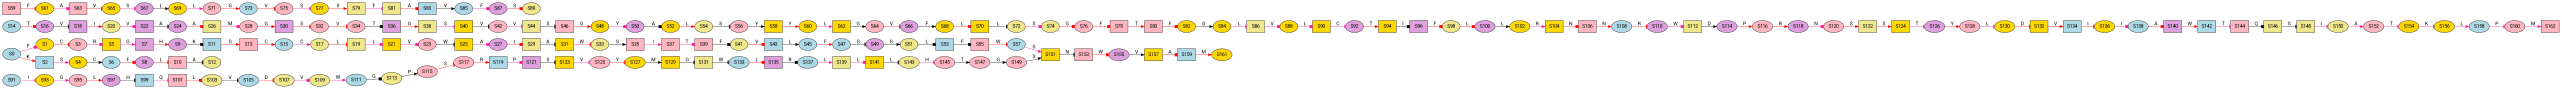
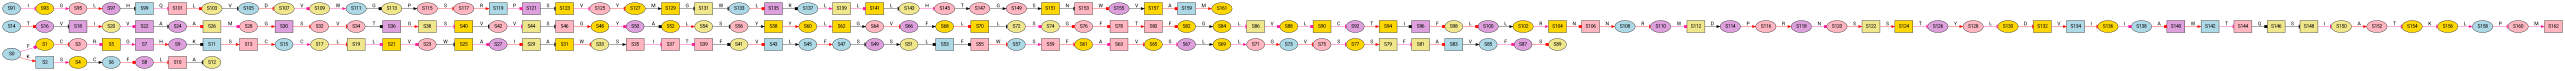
  strict digraph {
    fontname=Roboto
    rankdir=LR
    node [fillcolor=gold fontname=Roboto shape=ellipse style=filled]
    edge [arrowhead=normal color=red fontname=Roboto]
    S0 [fillcolor=lightblue]
    S1
    S2 [fillcolor=lightblue shape=box]
    S3 [fillcolor=lightpink]
    S4
    S5 [shape=box]
    S6 [fillcolor=lightblue]
    S7 [fillcolor=plum shape=box]
    S8 [fillcolor=plum]
    S9 [fillcolor=plum]
    S10 [fillcolor=lightpink shape=box]
    S11 [fillcolor=lightblue shape=box]
    S12 [fillcolor=khaki]
    S13 [fillcolor=lightpink shape=box]
    S15 [fillcolor=lightblue]
    S14 [fillcolor=lightblue]
    S16 [fillcolor=plum]
    S17 [fillcolor=khaki]
    S18 [fillcolor=plum shape=box]
    S19 [fillcolor=khaki shape=box]
    S20 [fillcolor=khaki]
    S21 [shape=box]
    S22 [fillcolor=plum shape=box]
    S23 [fillcolor=lightpink]
    S24 [fillcolor=plum]
    S25 [shape=box]
    S26 [fillcolor=khaki shape=box]
    S27 [fillcolor=plum]
    S28 [fillcolor=lightpink]
    S29 [fillcolor=khaki shape=box]
    S30 [fillcolor=plum shape=box]
    S31 [shape=box]
    S32 [fillcolor=lightpink]
    S33 [fillcolor=khaki]
    S34 [fillcolor=lightpink]
    S35 [fillcolor=lightpink shape=box]
    S36 [fillcolor=plum shape=box]
    S37 [fillcolor=lightpink shape=box]
    S38 [fillcolor=khaki shape=box]
    S39 [fillcolor=lightpink shape=box]
    S40 [shape=box]
    S41 [fillcolor=khaki]
    S42 [fillcolor=lightpink]
    S43 [fillcolor=lightblue shape=box]
    S44 [fillcolor=khaki shape=box]
    S45 [fillcolor=lightblue]
    S46 [fillcolor=lightpink shape=box]
    S47 [fillcolor=lightblue]
    S48
    S49 [fillcolor=plum]
    S50 [fillcolor=plum]
    S51 [fillcolor=khaki]
    S52
    S53 [fillcolor=lightblue shape=box]
    S54 [fillcolor=khaki]
    S55 [fillcolor=lightpink shape=box]
    S56 [fillcolor=lightpink]
    S57 [fillcolor=lightblue]
    S58 [shape=box]
    S59 [fillcolor=lightpink shape=box]
    S60
    S61
    S62 [shape=box]
    S63 [fillcolor=lightpink shape=box]
    S64 [fillcolor=lightpink]
    S65
    S66 [fillcolor=plum]
    S67 [fillcolor=plum]
    S68
    S69
    S70 [shape=box]
    S71 [fillcolor=lightpink]
    S72 [fillcolor=khaki]
    S73 [fillcolor=lightblue]
    S74 [fillcolor=khaki]
    S75 [fillcolor=lightpink]
    S76 [fillcolor=lightpink]
    S77
    S78 [fillcolor=lightpink shape=box]
    S79 [fillcolor=khaki shape=box]
    S80 [fillcolor=lightpink shape=box]
    S81 [fillcolor=khaki shape=box]
    S82
    S83 [fillcolor=lightblue shape=box]
    S84
    S85 [fillcolor=lightblue]
    S86 [fillcolor=khaki shape=box]
    S87 [fillcolor=plum]
    S88
    S89 [fillcolor=khaki]
    S90 [shape=box]
    S92 [fillcolor=plum]
    S91 [fillcolor=lightblue]
    S93
    S94 [shape=box]
    S95 [fillcolor=lightpink]
    S96 [fillcolor=plum shape=box]
    S97 [fillcolor=plum]
    S98 [fillcolor=khaki]
    S99 [fillcolor=lightblue shape=box]
    S100 [fillcolor=plum]
    S101 [fillcolor=lightpink shape=box]
    S102
    S103 [fillcolor=khaki]
    S104 [shape=box]
    S105 [fillcolor=lightblue]
    S106 [fillcolor=lightpink shape=box]
    S107 [fillcolor=khaki]
    S108 [fillcolor=lightblue]
    S109 [fillcolor=khaki]
    S110 [fillcolor=plum]
    S111 [fillcolor=lightblue]
    S112 [fillcolor=khaki shape=box]
    S113 [fillcolor=khaki]
    S114 [fillcolor=plum]
    S115 [fillcolor=lightpink]
    S116 [fillcolor=lightpink]
    S117 [fillcolor=lightpink]
    S118 [fillcolor=plum]
    S119 [fillcolor=lightblue shape=box]
    S120 [fillcolor=lightpink]
    S121 [fillcolor=plum shape=box]
    S122 [fillcolor=khaki shape=box]
    S123 [shape=box]
    S124 [shape=box]
    S125 [fillcolor=lightpink]
    S126 [fillcolor=plum]
    S127
    S128 [fillcolor=lightpink]
    S129 [shape=box]
    S130
    S131 [fillcolor=khaki shape=box]
    S132 [shape=box]
    S133 [fillcolor=lightblue]
    S134 [fillcolor=lightblue shape=box]
    S135 [fillcolor=plum shape=box]
    S136
    S137 [fillcolor=lightblue]
    S138 [fillcolor=lightblue]
    S139 [fillcolor=khaki shape=box]
    S140 [fillcolor=plum shape=box]
    S141 [shape=box]
    S142 [fillcolor=lightblue shape=box]
    S143 [fillcolor=khaki]
    S144 [fillcolor=lightpink shape=box]
    S145 [fillcolor=lightpink]
    S146 [fillcolor=khaki shape=box]
    S147 [fillcolor=lightpink]
    S148 [fillcolor=khaki shape=box]
    S149 [fillcolor=lightpink]
    S150 [fillcolor=khaki]
    S151 [shape=box]
    S152 [fillcolor=lightpink]
    S153 [fillcolor=lightpink shape=box]
    S154
    S155 [fillcolor=plum]
    S156
    S157 [shape=box]
    S158 [fillcolor=lightblue]
    S159 [fillcolor=lightblue shape=box]
    S160 [fillcolor=lightpink]
    S161
    S162 [fillcolor=lightpink shape=box]
    S0 -> S1 [arrowhead=box color=deeppink label=F]
    S0 -> S2 [label=K]
    S1 -> S3 [arrowhead=tee label=C]
    S2 -> S4 [color=deeppink label=S]
    S3 -> S5 [arrowhead=box color=deeppink label=R]
    S4 -> S6 [color=black label=C]
    S5 -> S7 [color=deeppink label=G]
    S6 -> S8 [arrowhead=box label=F]
    S7 -> S9 [label=H]
    S8 -> S10 [arrowhead=tee label=L]
    S9 -> S11 [arrowhead=box color=black label=K]
    S10 -> S12 [arrowhead=tee color=black label=A]
    S11 -> S13 [label=S]
    S13 -> S15 [label=C]
    S15 -> S17 [color=deeppink label=C]
    S14 -> S16 [arrowhead=box label=T]
    S16 -> S18 [arrowhead=tee color=black label=V]
    S17 -> S19 [arrowhead=tee label=L]
    S18 -> S20 [label=I]
    S19 -> S21 [arrowhead=box color=deeppink label=L]
    S20 -> S22 [arrowhead=box color=deeppink label=V]
    S21 -> S23 [arrowhead=box color=deeppink label=V]
    S22 -> S24 [arrowhead=tee color=black label=A]
    S23 -> S25 [arrowhead=tee color=black label=W]
    S24 -> S26 [arrowhead=box label=A]
    S25 -> S27 [arrowhead=box color=deeppink label=A]
    S26 -> S28 [arrowhead=box color=deeppink label=M]
    S27 -> S29 [arrowhead=box label=I]
    S28 -> S30 [label=G]
    S29 -> S31 [arrowhead=tee color=black label=A]
    S30 -> S32 [arrowhead=tee label=S]
    S31 -> S33 [arrowhead=tee label=W]
    S32 -> S34 [arrowhead=tee label=V]
    S33 -> S35 [color=black label=S]
    S34 -> S36 [arrowhead=box color=black label=T]
-   S35 -> S37 [color=deeppink label=I]
+   S35 -> S37 [arrowhead=tee color=deeppink label=I]
    S36 -> S38 [label=G]
    S37 -> S39 [arrowhead=box color=deeppink label=T]
    S38 -> S40 [arrowhead=tee color=deeppink label=S]
    S39 -> S41 [arrowhead=box color=black label=F]
    S40 -> S42 [arrowhead=tee color=black label=V]
    S41 -> S43 [arrowhead=box label=V]
    S42 -> S44 [arrowhead=tee color=deeppink label=V]
    S43 -> S45 [color=black label=L]
    S44 -> S46 [arrowhead=tee color=black label=S]
    S45 -> S47 [label=F]
    S46 -> S48 [label=G]
    S47 -> S49 [arrowhead=tee color=black label=S]
    S48 -> S50 [arrowhead=box color=deeppink label=Y]
    S49 -> S51 [color=black label=S]
    S50 -> S52 [arrowhead=box color=black label=A]
    S51 -> S53 [arrowhead=box color=black label=L]
    S52 -> S54 [label=L]
    S53 -> S55 [arrowhead=box color=black label=F]
    S54 -> S56 [arrowhead=tee color=black label=S]
    S55 -> S57 [arrowhead=tee label=W]
    S56 -> S58 [color=black label=Y]
-   S57 -> S151 [color=deeppink label=S]
+   S57 -> S59 [color=deeppink label=S]
    S58 -> S60 [label=Y]
    S59 -> S61 [arrowhead=tee label=F]
    S60 -> S62 [color=deeppink label=L]
    S61 -> S63 [arrowhead=box color=deeppink label=A]
    S62 -> S64 [color=black label=G]
    S63 -> S65 [arrowhead=tee label=V]
    S64 -> S66 [arrowhead=tee label=V]
    S65 -> S67 [arrowhead=tee color=deeppink label=S]
    S66 -> S68 [color=black label=F]
    S67 -> S69 [color=black label=L]
    S68 -> S70 [arrowhead=box label=L]
    S69 -> S71 [color=deeppink label=L]
    S70 -> S72 [arrowhead=tee color=black label=L]
    S71 -> S73 [label=G]
    S72 -> S74 [arrowhead=box color=deeppink label=S]
    S73 -> S75 [arrowhead=tee label=V]
    S74 -> S76 [arrowhead=box label=G]
    S75 -> S77 [arrowhead=tee color=deeppink label=S]
    S76 -> S78 [arrowhead=box label=F]
    S77 -> S79 [label=S]
    S78 -> S80 [label=T]
    S79 -> S81 [arrowhead=tee color=deeppink label=F]
    S80 -> S82 [arrowhead=box label=F]
    S81 -> S83 [arrowhead=box label=A]
    S82 -> S84 [color=black label=G]
    S83 -> S85 [color=black label=V]
    S84 -> S86 [arrowhead=tee color=deeppink label=L]
    S85 -> S87 [arrowhead=box color=deeppink label=F]
    S86 -> S88 [arrowhead=box color=deeppink label=V]
    S87 -> S89 [arrowhead=box label=S]
    S88 -> S90 [arrowhead=box color=deeppink label=L]
    S90 -> S92 [arrowhead=tee color=deeppink label=C]
    S92 -> S94 [label=T]
    S91 -> S93 [arrowhead=tee color=deeppink label=I]
    S93 -> S95 [color=deeppink label=G]
    S94 -> S96 [arrowhead=box color=black label=I]
    S95 -> S97 [label=L]
    S96 -> S98 [arrowhead=box label=F]
    S97 -> S99 [arrowhead=tee color=black label=H]
    S98 -> S100 [arrowhead=box label=L]
    S99 -> S101 [arrowhead=tee color=deeppink label=Q]
    S100 -> S102 [color=black label=L]
    S101 -> S103 [arrowhead=box label=L]
    S102 -> S104 [color=deeppink label=R]
    S103 -> S105 [arrowhead=tee color=black label=V]
    S104 -> S106 [arrowhead=box label=N]
    S105 -> S107 [arrowhead=tee label=D]
    S106 -> S108 [label=N]
    S107 -> S109 [arrowhead=box color=deeppink label=V]
    S108 -> S110 [arrowhead=tee label=R]
    S109 -> S111 [color=deeppink label=W]
    S110 -> S112 [arrowhead=box color=deeppink label=W]
    S111 -> S113 [arrowhead=box color=black label=G]
    S112 -> S114 [color=black label=D]
    S113 -> S115 [color=black label=P]
    S114 -> S116 [label=P]
    S115 -> S117 [arrowhead=tee label=S]
    S116 -> S118 [label=R]
    S117 -> S119 [label=R]
    S118 -> S120 [arrowhead=box color=deeppink label=N]
    S119 -> S121 [arrowhead=box color=deeppink label=P]
    S120 -> S122 [label=S]
    S121 -> S123 [arrowhead=tee color=black label=S]
    S122 -> S124 [label=S]
    S123 -> S125 [arrowhead=tee color=deeppink label=V]
    S124 -> S126 [arrowhead=tee color=deeppink label=T]
    S125 -> S127 [arrowhead=tee label=Y]
    S126 -> S128 [label=Y]
    S127 -> S129 [color=black label=M]
    S128 -> S130 [arrowhead=tee color=deeppink label=L]
    S129 -> S131 [arrowhead=tee color=black label=G]
    S130 -> S132 [arrowhead=tee label=D]
    S131 -> S133 [arrowhead=tee color=black label=W]
    S132 -> S134 [label=V]
    S133 -> S135 [arrowhead=box label=L]
    S134 -> S136 [arrowhead=tee label=I]
    S135 -> S137 [arrowhead=box color=black label=R]
    S136 -> S138 [arrowhead=box color=deeppink label=I]
    S137 -> S139 [color=deeppink label=L]
    S138 -> S140 [arrowhead=box label=A]
    S139 -> S141 [arrowhead=box color=deeppink label=L]
    S140 -> S142 [label=W]
    S141 -> S143 [arrowhead=tee color=black label=L]
    S142 -> S144 [arrowhead=tee color=deeppink label=T]
    S143 -> S145 [arrowhead=tee color=deeppink label=H]
    S144 -> S146 [arrowhead=box color=black label=Q]
    S145 -> S147 [color=black label=T]
    S146 -> S148 [arrowhead=tee color=black label=S]
    S147 -> S149 [color=black label=G]
    S148 -> S150 [arrowhead=tee color=deeppink label=I]
    S149 -> S151 [color=black label=S]
-   S150 -> S152 [color=deeppink label=A]
+   S150 -> S152 [label=A]
    S151 -> S153 [arrowhead=tee color=black label=N]
    S152 -> S154 [arrowhead=tee color=deeppink label=T]
    S153 -> S155 [arrowhead=box label=W]
    S154 -> S156 [arrowhead=tee color=deeppink label=K]
    S155 -> S157 [color=black label=V]
    S156 -> S158 [color=deeppink label=L]
    S157 -> S159 [arrowhead=box label=A]
    S158 -> S160 [arrowhead=tee color=deeppink label=P]
    S159 -> S161 [label=M]
    S160 -> S162 [color=deeppink label=M]
  }
